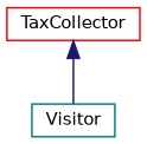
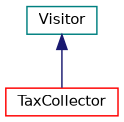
  digraph {
    rankdir=TB
    node [fillcolor=white fontname=Helvetica fontsize=10 shape=record style=filled]
    n1 [color=teal height=0.2 label=Visitor width=0.4]
    n2 [color=red height=0.2 label=TaxCollector width=0.4]
-   n2 -> n1 [color=midnightblue dir=back fontname=Helvetica fontsize=10 labelfontname=Helvetica labelfontsize=10 style=solid]
+   n1 -> n2 [color=midnightblue dir=back fontname=Helvetica fontsize=10 labelfontname=Helvetica labelfontsize=10 style=solid]
  }
